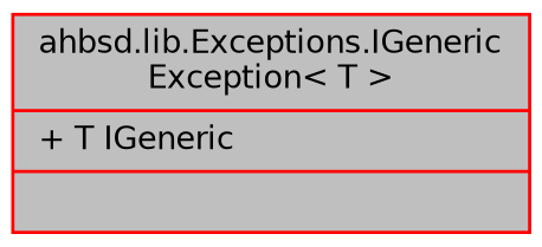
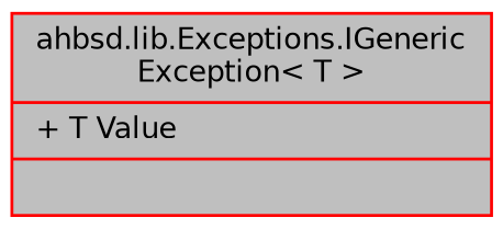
  digraph {
-   n1 [color=red fillcolor=grey75 fontcolor=black fontname=Helvetica fontsize=10 height=0.2 label="{ahbsd.lib.Exceptions.IGeneric\lException\< T \>\n|+ T IGeneric\l|}" shape=record style=filled width=0.4]
+   n1 [color=red fillcolor=grey75 fontcolor=black fontname=Helvetica fontsize=10 height=0.2 label="{ahbsd.lib.Exceptions.IGeneric\lException\< T \>\n|+ T Value\l|}" shape=record style=filled width=0.4]
  }
